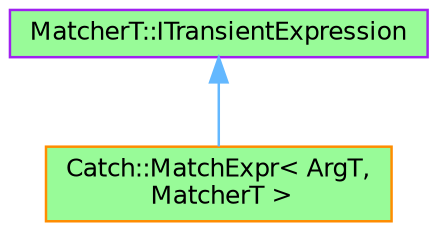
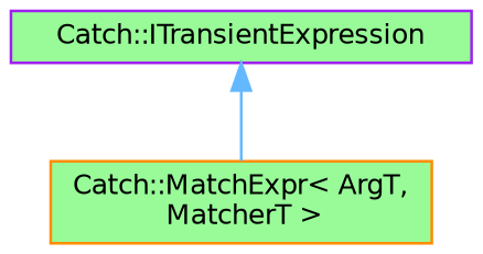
  digraph {
    node [fillcolor=palegreen fontname=Helvetica fontsize=10 shape=box style=filled]
    n1 [color=darkorange fontcolor=black height=0.2 label="Catch::MatchExpr\< ArgT,\l MatcherT \>" width=0.4]
-   n2 [color=purple height=0.2 label="MatcherT::ITransientExpression" width=0.4]
+   n2 [color=purple height=0.2 label="Catch::ITransientExpression" width=0.4]
    n2 -> n1 [color=steelblue1 dir=back fontname=Helvetica fontsize=10 labelfontname=Helvetica labelfontsize=10 style=solid]
  }
